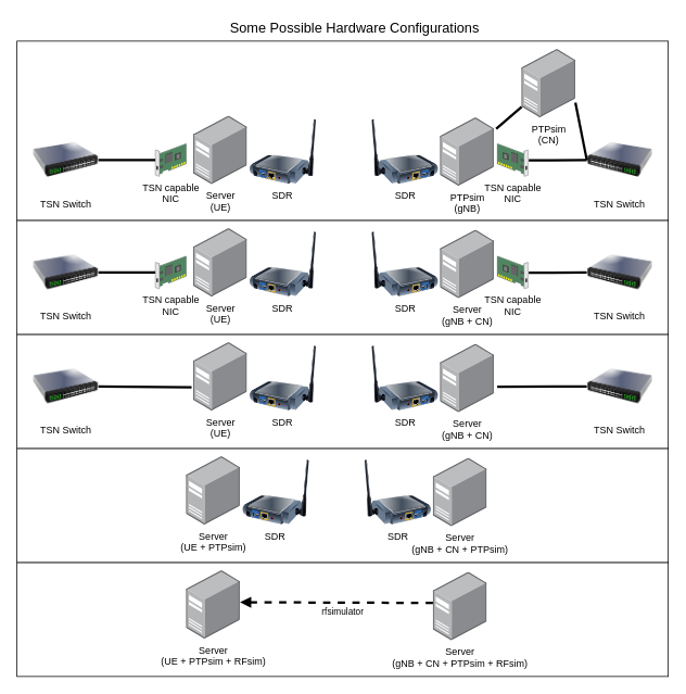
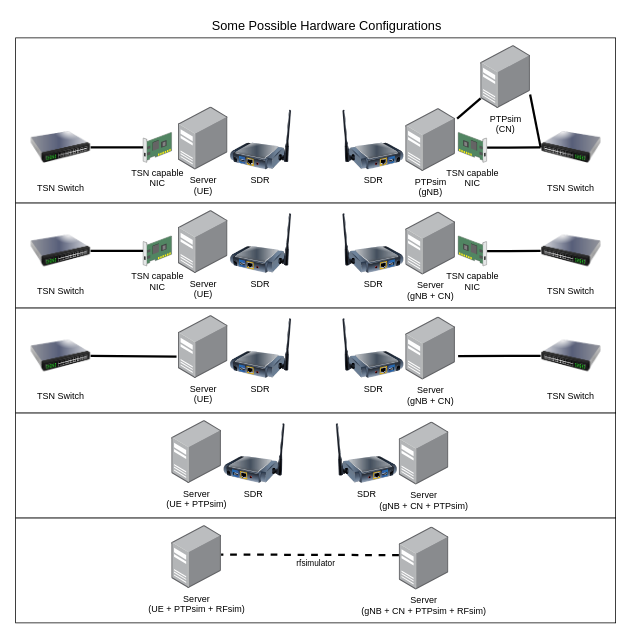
  <mxCell id="0" />
  <mxCell id="1" parent="0" />
  <mxCell id="2" value="" style="rounded=0;whiteSpace=wrap;html=1;" vertex="1" parent="1"><mxGeometry x="20" y="690" width="800" height="140" as="geometry" /></mxCell>
  <mxCell id="3" value="" style="rounded=0;whiteSpace=wrap;html=1;" vertex="1" parent="1"><mxGeometry x="20" y="550" width="800" height="140" as="geometry" /></mxCell>
  <mxCell id="4" value="" style="rounded=0;whiteSpace=wrap;html=1;" vertex="1" parent="1"><mxGeometry x="20" y="410" width="800" height="140" as="geometry" /></mxCell>
  <mxCell id="5" value="" style="rounded=0;whiteSpace=wrap;html=1;" vertex="1" parent="1"><mxGeometry x="20" y="270" width="800" height="140" as="geometry" /></mxCell>
  <mxCell id="6" value="" style="rounded=0;whiteSpace=wrap;html=1;" vertex="1" parent="1"><mxGeometry x="20" y="50" width="800" height="220" as="geometry" /></mxCell>
  <mxCell id="7" value="TSN Switch" style="image;html=1;image=img/lib/clip_art/networking/Switch_128x128.png" vertex="1" parent="1"><mxGeometry x="40" y="156" width="80" height="80" as="geometry" /></mxCell>
  <mxCell id="8" value="TSN Switch" style="image;html=1;image=img/lib/clip_art/networking/Switch_128x128.png;flipH=1;" vertex="1" parent="1"><mxGeometry x="720" y="156" width="80" height="80" as="geometry" /></mxCell>
  <mxCell id="9" value="Some Possible Hardware Configurations" style="text;html=1;strokeColor=none;fillColor=none;align=center;verticalAlign=middle;whiteSpace=wrap;rounded=0;strokeWidth=5;fontSize=17;" vertex="1" parent="1"><mxGeometry x="250" width="370" height="30" as="geometry" y="20" /></mxCell>
  <mxCell id="10" value="SDR" style="image;html=1;image=img/lib/clip_art/networking/Print_Server_Wireless_128x128.png;flipH=1;" vertex="1" parent="1"><mxGeometry x="303" y="146" width="86" height="80" as="geometry" /></mxCell>
  <mxCell id="11" value="Server&lt;br&gt;(UE)" style="image;points=[];aspect=fixed;html=1;align=center;shadow=0;dashed=0;image=img/lib/allied_telesis/computer_and_terminals/Server_Desktop.svg;" vertex="1" parent="1"><mxGeometry x="236.73" y="142" width="66.27" height="84" as="geometry" /></mxCell>
  <mxCell id="12" value="TSN capable&lt;br&gt;NIC" style="shadow=0;dashed=0;html=1;labelPosition=center;verticalLabelPosition=bottom;verticalAlign=top;align=center;outlineConnect=0;shape=mxgraph.veeam.3d.network_card;" vertex="1" parent="1"><mxGeometry x="190" y="176" width="38" height="40" as="geometry" /></mxCell>
  <mxCell id="13" value="SDR" style="image;html=1;image=img/lib/clip_art/networking/Print_Server_Wireless_128x128.png;flipH=0;" vertex="1" parent="1"><mxGeometry x="454" y="146" width="86" height="80" as="geometry" /></mxCell>
  <mxCell id="14" value="PTPsim&lt;br&gt;(gNB)" style="image;points=[];aspect=fixed;html=1;align=center;shadow=0;dashed=0;image=img/lib/allied_telesis/computer_and_terminals/Server_Desktop.svg;flipH=0;" vertex="1" parent="1"><mxGeometry x="540" y="144" width="66.27" height="84" as="geometry" /></mxCell>
  <mxCell id="15" value="TSN capable&lt;br&gt;NIC" style="shadow=0;dashed=0;html=1;labelPosition=center;verticalLabelPosition=bottom;verticalAlign=top;align=center;outlineConnect=0;shape=mxgraph.veeam.3d.network_card;flipH=1;" vertex="1" parent="1"><mxGeometry x="610" y="176" width="38" height="40" as="geometry" /></mxCell>
  <mxCell id="16" value="" style="endArrow=none;html=1;rounded=0;exitX=1;exitY=0.5;exitDx=0;exitDy=0;strokeWidth=3;" edge="1" parent="1" source="7" target="12"><mxGeometry width="50" height="50" relative="1" as="geometry"><mxPoint x="340" y="266" as="sourcePoint" /><mxPoint x="390" y="216" as="targetPoint" /></mxGeometry></mxCell>
  <mxCell id="17" value="" style="endArrow=none;html=1;rounded=0;exitX=0;exitY=0.5;exitDx=0;exitDy=0;entryX=-0.018;entryY=0.508;entryDx=0;entryDy=0;entryPerimeter=0;strokeWidth=3;" edge="1" parent="1" source="8" target="15"><mxGeometry width="50" height="50" relative="1" as="geometry"><mxPoint x="130" y="196" as="sourcePoint" /><mxPoint x="200" y="204" as="targetPoint" /></mxGeometry></mxCell>
  <mxCell id="18" value="PTPsim&lt;br&gt;(CN)" style="image;points=[];aspect=fixed;html=1;align=center;shadow=0;dashed=0;image=img/lib/allied_telesis/computer_and_terminals/Server_Desktop.svg;flipH=0;" vertex="1" parent="1"><mxGeometry x="640" y="60" width="66.27" height="84" as="geometry" /></mxCell>
  <mxCell id="19" value="" style="endArrow=none;html=1;rounded=0;exitX=1.036;exitY=0.164;exitDx=0;exitDy=0;exitPerimeter=0;strokeWidth=3;" edge="1" parent="1" source="14" target="18"><mxGeometry width="50" height="50" relative="1" as="geometry"><mxPoint x="730" y="194" as="sourcePoint" /><mxPoint x="659" y="206" as="targetPoint" /></mxGeometry></mxCell>
  <mxCell id="20" value="" style="endArrow=none;html=1;rounded=0;exitX=0;exitY=0.5;exitDx=0;exitDy=0;entryX=0.996;entryY=0.779;entryDx=0;entryDy=0;entryPerimeter=0;strokeWidth=3;" edge="1" parent="1" source="8" target="18"><mxGeometry width="50" height="50" relative="1" as="geometry"><mxPoint x="760" y="191" as="sourcePoint" /><mxPoint x="690" y="136" as="targetPoint" /></mxGeometry></mxCell>
  <mxCell id="21" style="edgeStyle=orthogonalEdgeStyle;rounded=0;orthogonalLoop=1;jettySize=auto;html=1;exitX=0.5;exitY=1;exitDx=0;exitDy=0;" edge="1" parent="1" source="9" target="9"><mxGeometry relative="1" as="geometry" /></mxCell>
  <mxCell id="22" value="TSN Switch" style="image;html=1;image=img/lib/clip_art/networking/Switch_128x128.png" vertex="1" parent="1"><mxGeometry x="40" y="294" width="80" height="80" as="geometry" /></mxCell>
  <mxCell id="23" value="TSN Switch" style="image;html=1;image=img/lib/clip_art/networking/Switch_128x128.png;flipH=1;" vertex="1" parent="1"><mxGeometry x="720" y="294" width="80" height="80" as="geometry" /></mxCell>
  <mxCell id="24" value="SDR" style="image;html=1;image=img/lib/clip_art/networking/Print_Server_Wireless_128x128.png;flipH=1;" vertex="1" parent="1"><mxGeometry x="303" y="284" width="86" height="80" as="geometry" /></mxCell>
  <mxCell id="25" value="Server&lt;br&gt;(UE)" style="image;points=[];aspect=fixed;html=1;align=center;shadow=0;dashed=0;image=img/lib/allied_telesis/computer_and_terminals/Server_Desktop.svg;" vertex="1" parent="1"><mxGeometry x="236.73" y="280" width="66.27" height="84" as="geometry" /></mxCell>
  <mxCell id="26" value="TSN capable&lt;br&gt;NIC" style="shadow=0;dashed=0;html=1;labelPosition=center;verticalLabelPosition=bottom;verticalAlign=top;align=center;outlineConnect=0;shape=mxgraph.veeam.3d.network_card;" vertex="1" parent="1"><mxGeometry x="190" y="314" width="38" height="40" as="geometry" /></mxCell>
  <mxCell id="27" value="SDR" style="image;html=1;image=img/lib/clip_art/networking/Print_Server_Wireless_128x128.png;flipH=0;" vertex="1" parent="1"><mxGeometry x="454" y="284" width="86" height="80" as="geometry" /></mxCell>
  <mxCell id="28" value="Server&lt;br&gt;(gNB + CN)" style="image;points=[];aspect=fixed;html=1;align=center;shadow=0;dashed=0;image=img/lib/allied_telesis/computer_and_terminals/Server_Desktop.svg;flipH=0;" vertex="1" parent="1"><mxGeometry x="540" y="282" width="66.27" height="84" as="geometry" /></mxCell>
  <mxCell id="29" value="TSN capable&lt;br&gt;NIC" style="shadow=0;dashed=0;html=1;labelPosition=center;verticalLabelPosition=bottom;verticalAlign=top;align=center;outlineConnect=0;shape=mxgraph.veeam.3d.network_card;flipH=1;" vertex="1" parent="1"><mxGeometry x="610" y="314" width="38" height="40" as="geometry" /></mxCell>
  <mxCell id="30" value="" style="endArrow=none;html=1;rounded=0;exitX=1;exitY=0.5;exitDx=0;exitDy=0;strokeWidth=3;" edge="1" parent="1" source="22" target="26"><mxGeometry width="50" height="50" relative="1" as="geometry"><mxPoint x="340" y="404" as="sourcePoint" /><mxPoint x="390" y="354" as="targetPoint" /></mxGeometry></mxCell>
  <mxCell id="31" value="" style="endArrow=none;html=1;rounded=0;exitX=0;exitY=0.5;exitDx=0;exitDy=0;entryX=-0.018;entryY=0.508;entryDx=0;entryDy=0;entryPerimeter=0;strokeWidth=3;" edge="1" parent="1" source="23" target="29"><mxGeometry width="50" height="50" relative="1" as="geometry"><mxPoint x="130" y="334" as="sourcePoint" /><mxPoint x="200" y="342" as="targetPoint" /></mxGeometry></mxCell>
  <mxCell id="32" style="edgeStyle=orthogonalEdgeStyle;rounded=0;orthogonalLoop=1;jettySize=auto;html=1;exitX=0.5;exitY=1;exitDx=0;exitDy=0;" edge="1" parent="1"><mxGeometry relative="1" as="geometry"><mxPoint x="433" y="246" as="sourcePoint" /><mxPoint x="433" y="246" as="targetPoint" /></mxGeometry></mxCell>
  <mxCell id="33" value="TSN Switch" style="image;html=1;image=img/lib/clip_art/networking/Switch_128x128.png" vertex="1" parent="1"><mxGeometry x="40" y="434" width="80" height="80" as="geometry" /></mxCell>
  <mxCell id="34" value="TSN Switch" style="image;html=1;image=img/lib/clip_art/networking/Switch_128x128.png;flipH=1;" vertex="1" parent="1"><mxGeometry x="720" y="434" width="80" height="80" as="geometry" /></mxCell>
  <mxCell id="35" value="SDR" style="image;html=1;image=img/lib/clip_art/networking/Print_Server_Wireless_128x128.png;flipH=1;" vertex="1" parent="1"><mxGeometry x="303" y="424" width="86" height="80" as="geometry" /></mxCell>
  <mxCell id="36" value="Server&lt;br&gt;(UE)" style="image;points=[];aspect=fixed;html=1;align=center;shadow=0;dashed=0;image=img/lib/allied_telesis/computer_and_terminals/Server_Desktop.svg;" vertex="1" parent="1"><mxGeometry x="236.73" y="420" width="66.27" height="84" as="geometry" /></mxCell>
  <mxCell id="37" value="SDR" style="image;html=1;image=img/lib/clip_art/networking/Print_Server_Wireless_128x128.png;flipH=0;" vertex="1" parent="1"><mxGeometry x="454" y="424" width="86" height="80" as="geometry" /></mxCell>
  <mxCell id="38" value="Server&lt;br&gt;(gNB + CN)" style="image;points=[];aspect=fixed;html=1;align=center;shadow=0;dashed=0;image=img/lib/allied_telesis/computer_and_terminals/Server_Desktop.svg;flipH=0;" vertex="1" parent="1"><mxGeometry x="540" y="422" width="66.27" height="84" as="geometry" /></mxCell>
  <mxCell id="39" value="" style="endArrow=none;html=1;rounded=0;exitX=1;exitY=0.5;exitDx=0;exitDy=0;strokeWidth=3;entryX=-0.033;entryY=0.656;entryDx=0;entryDy=0;entryPerimeter=0;" edge="1" parent="1" source="33" target="36"><mxGeometry width="50" height="50" relative="1" as="geometry"><mxPoint x="340" y="544" as="sourcePoint" /><mxPoint x="190" y="474" as="targetPoint" /></mxGeometry></mxCell>
  <mxCell id="40" value="" style="endArrow=none;html=1;rounded=0;exitX=0;exitY=0.5;exitDx=0;exitDy=0;entryX=1.056;entryY=0.623;entryDx=0;entryDy=0;entryPerimeter=0;strokeWidth=3;" edge="1" parent="1" source="34" target="38"><mxGeometry width="50" height="50" relative="1" as="geometry"><mxPoint x="130" y="474" as="sourcePoint" /><mxPoint x="648.684" y="474.32" as="targetPoint" /></mxGeometry></mxCell>
  <mxCell id="41" value="SDR" style="image;html=1;image=img/lib/clip_art/networking/Print_Server_Wireless_128x128.png;flipH=1;" vertex="1" parent="1"><mxGeometry x="294.27" y="564" width="86" height="80" as="geometry" /></mxCell>
  <mxCell id="42" value="Server&lt;br&gt;(UE + PTPsim)" style="image;points=[];aspect=fixed;html=1;align=center;shadow=0;dashed=0;image=img/lib/allied_telesis/computer_and_terminals/Server_Desktop.svg;" vertex="1" parent="1"><mxGeometry x="228" y="560" width="66.27" height="84" as="geometry" /></mxCell>
  <mxCell id="43" value="SDR" style="image;html=1;image=img/lib/clip_art/networking/Print_Server_Wireless_128x128.png;flipH=0;" vertex="1" parent="1"><mxGeometry x="445.27" y="564" width="86" height="80" as="geometry" /></mxCell>
  <mxCell id="44" value="Server&lt;br&gt;(gNB + CN + PTPsim)" style="image;points=[];aspect=fixed;html=1;align=center;shadow=0;dashed=0;image=img/lib/allied_telesis/computer_and_terminals/Server_Desktop.svg;flipH=0;" vertex="1" parent="1"><mxGeometry x="531.27" y="562" width="66.27" height="84" as="geometry" /></mxCell>
  <mxCell id="45" value="Server&lt;br&gt;(UE + PTPsim + RFsim)" style="image;points=[];aspect=fixed;html=1;align=center;shadow=0;dashed=0;image=img/lib/allied_telesis/computer_and_terminals/Server_Desktop.svg;" vertex="1" parent="1"><mxGeometry x="228" y="700" width="66.27" height="84" as="geometry" /></mxCell>
  <mxCell id="46" value="Server&lt;br&gt;(gNB + CN + PTPsim + RFsim)" style="image;points=[];aspect=fixed;html=1;align=center;shadow=0;dashed=0;image=img/lib/allied_telesis/computer_and_terminals/Server_Desktop.svg;flipH=0;" vertex="1" parent="1"><mxGeometry x="531.27" y="702" width="66.27" height="84" as="geometry" /></mxCell>
- <mxCell id="47" value="" style="endArrow=block;html=1;rounded=0;exitX=-0.004;exitY=0.449;exitDx=0;exitDy=0;entryX=0.995;entryY=0.463;entryDx=0;entryDy=0;entryPerimeter=0;strokeWidth=3;exitPerimeter=0;dashed=1;" edge="1" parent="1" source="46" target="45"><mxGeometry width="50" height="50" relative="1" as="geometry"><mxPoint x="730" y="484" as="sourcePoint" /><mxPoint x="620" y="484" as="targetPoint" /></mxGeometry></mxCell>
+ <mxCell id="47" value="" style="endArrow=none;html=1;rounded=0;exitX=-0.004;exitY=0.449;exitDx=0;exitDy=0;entryX=0.995;entryY=0.463;entryDx=0;entryDy=0;entryPerimeter=0;strokeWidth=3;exitPerimeter=0;dashed=1;" edge="1" parent="1" source="46" target="45"><mxGeometry width="50" height="50" relative="1" as="geometry"><mxPoint x="730" y="484" as="sourcePoint" /><mxPoint x="620" y="484" as="targetPoint" /></mxGeometry></mxCell>
  <mxCell id="48" value="rfsimulator" style="edgeLabel;html=1;align=center;verticalAlign=middle;resizable=0;points=[];" vertex="1" connectable="0" parent="47"><mxGeometry x="0.096" y="5" relative="1" as="geometry"><mxPoint x="19" y="6" as="offset" /></mxGeometry></mxCell>
